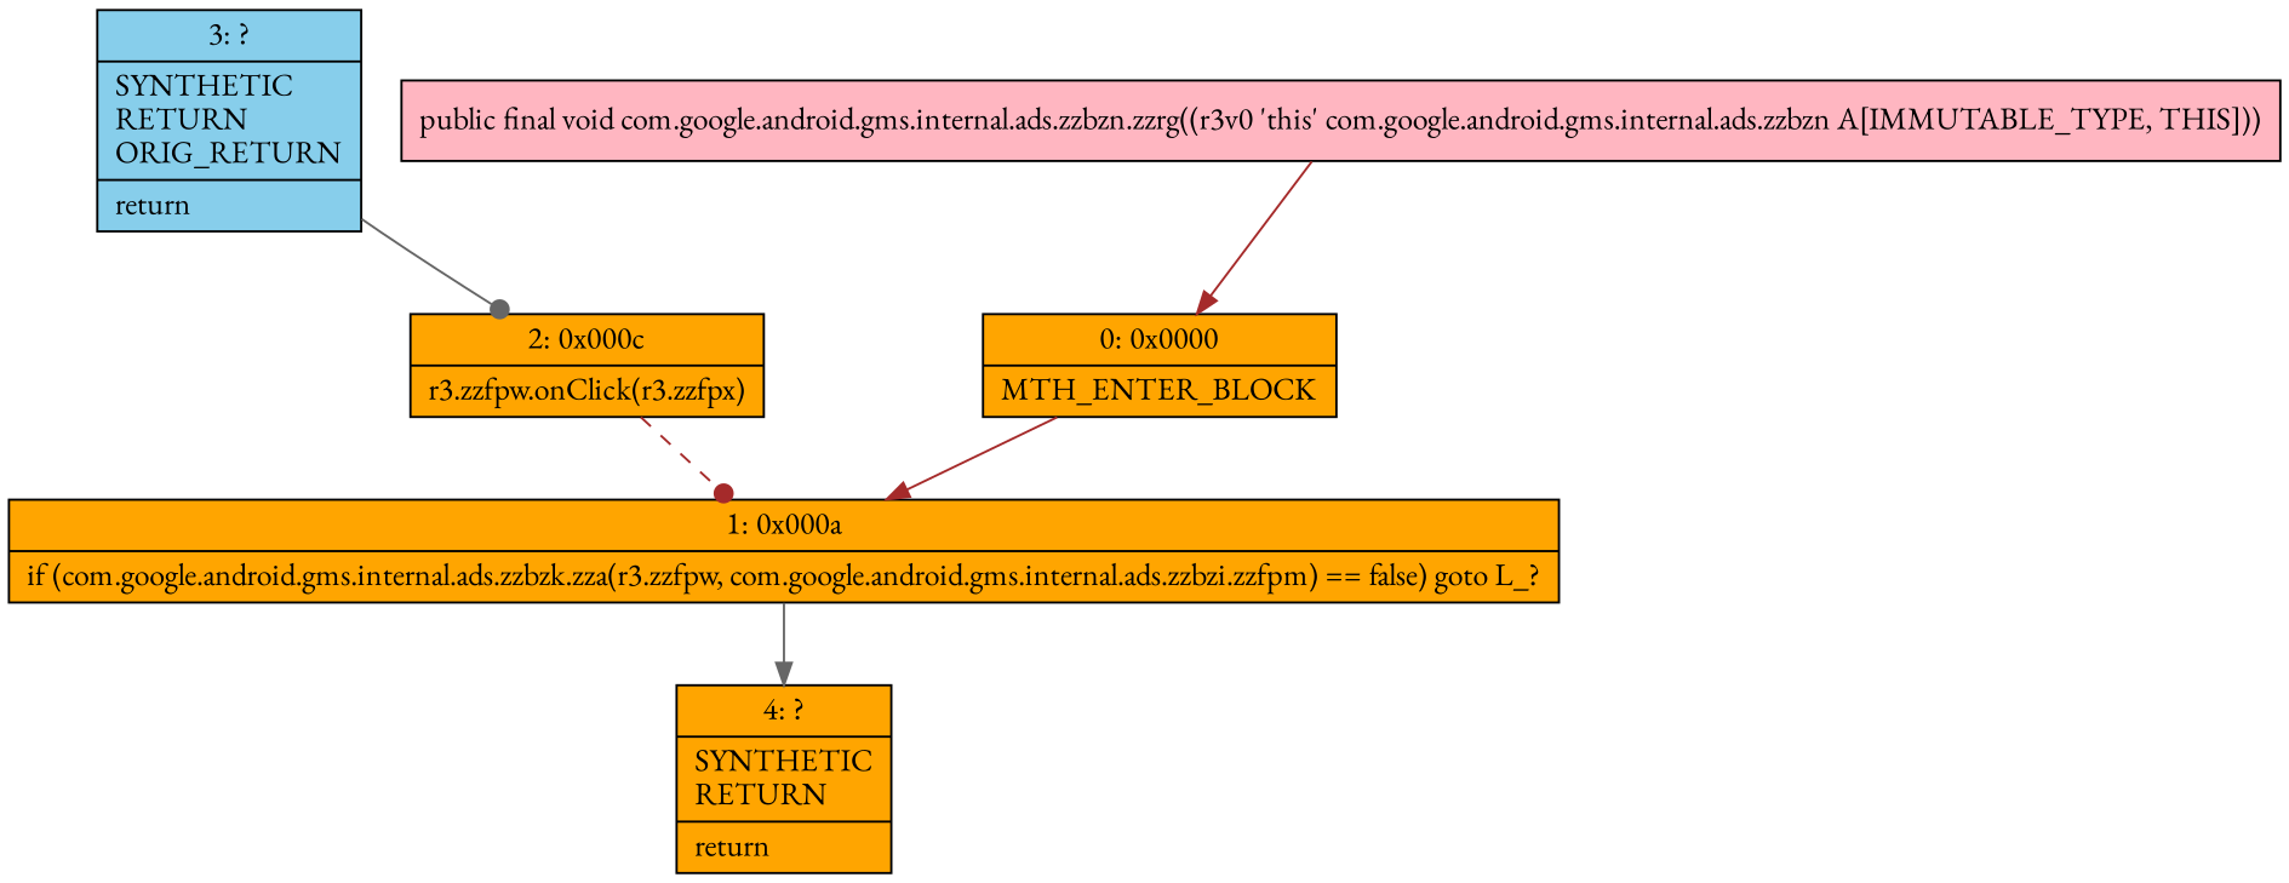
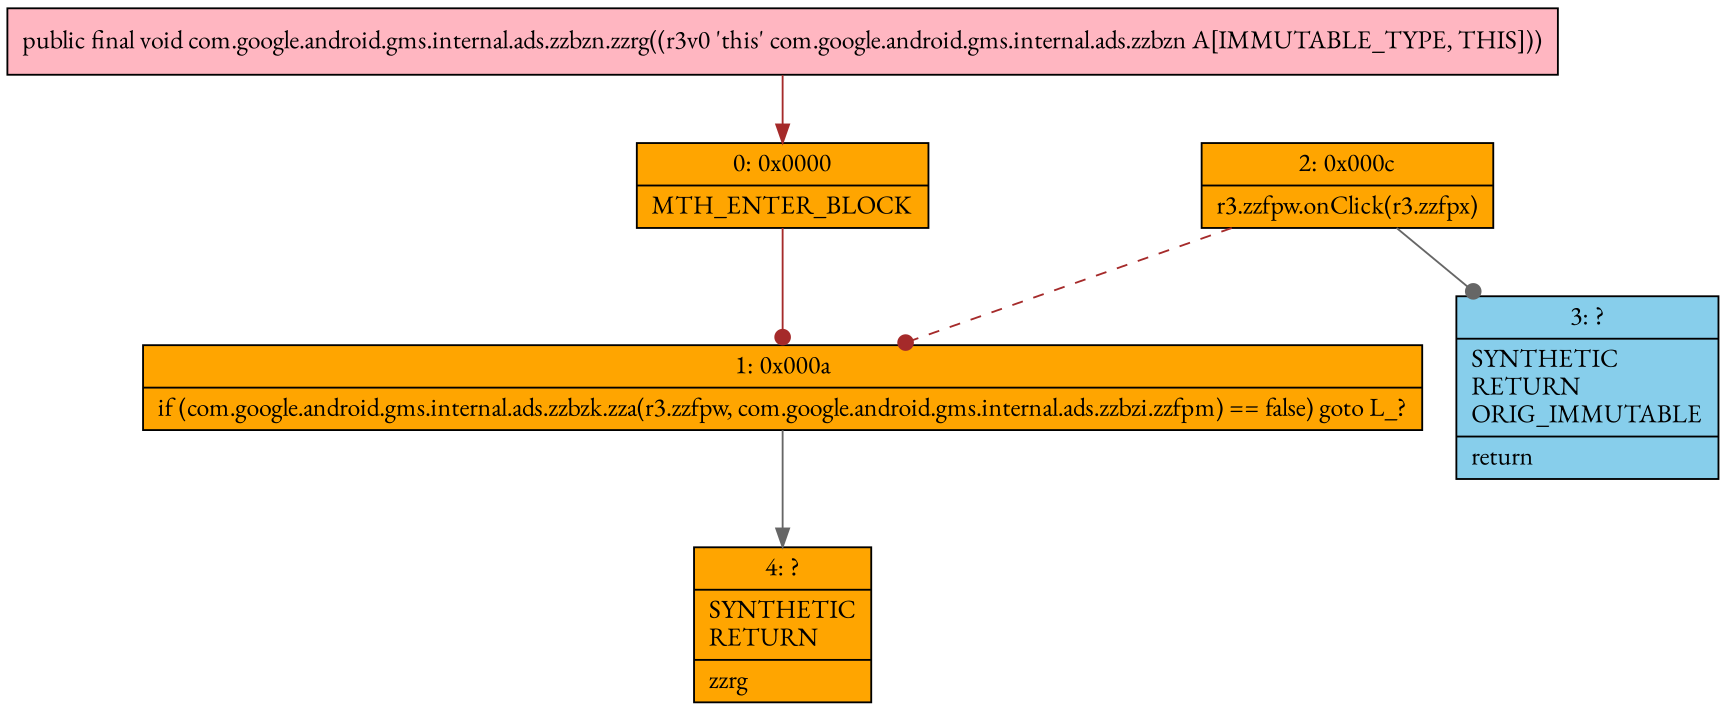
  digraph {
    fontname="EB Garamond"
    node [fillcolor=orange fontname="EB Garamond" shape=record style=filled]
    edge [arrowhead=dot color=brown fontname="EB Garamond"]
    n1 [label="{0\:\ 0x0000|MTH_ENTER_BLOCK\l}"]
    n2 [label="{1\:\ 0x000a|if (com.google.android.gms.internal.ads.zzbzk.zza(r3.zzfpw, com.google.android.gms.internal.ads.zzbzi.zzfpm) == false) goto L_?\l}"]
-   n3 [label="{4\:\ ?|SYNTHETIC\lRETURN\l|return\l}"]
+   n3 [label="{4\:\ ?|SYNTHETIC\lRETURN\l|zzrg\l}"]
    n4 [label="{2\:\ 0x000c|r3.zzfpw.onClick(r3.zzfpx)\l}"]
-   n5 [fillcolor=skyblue label="{3\:\ ?|SYNTHETIC\lRETURN\lORIG_RETURN\l|return\l}"]
+   n5 [fillcolor=skyblue label="{3\:\ ?|SYNTHETIC\lRETURN\lORIG_IMMUTABLE\l|return\l}"]
    n6 [fillcolor=lightpink label="{public final void com.google.android.gms.internal.ads.zzbzn.zzrg((r3v0 'this' com.google.android.gms.internal.ads.zzbzn A[IMMUTABLE_TYPE, THIS])) }"]
-   n1 -> n2 [arrowhead=normal]
+   n1 -> n2
    n2 -> n3 [arrowhead=normal color=gray40]
    n4 -> n2 [style=dashed]
-   n5 -> n4 [color=gray40]
+   n4 -> n5 [color=gray40]
    n6 -> n1 [arrowhead=normal]
  }
